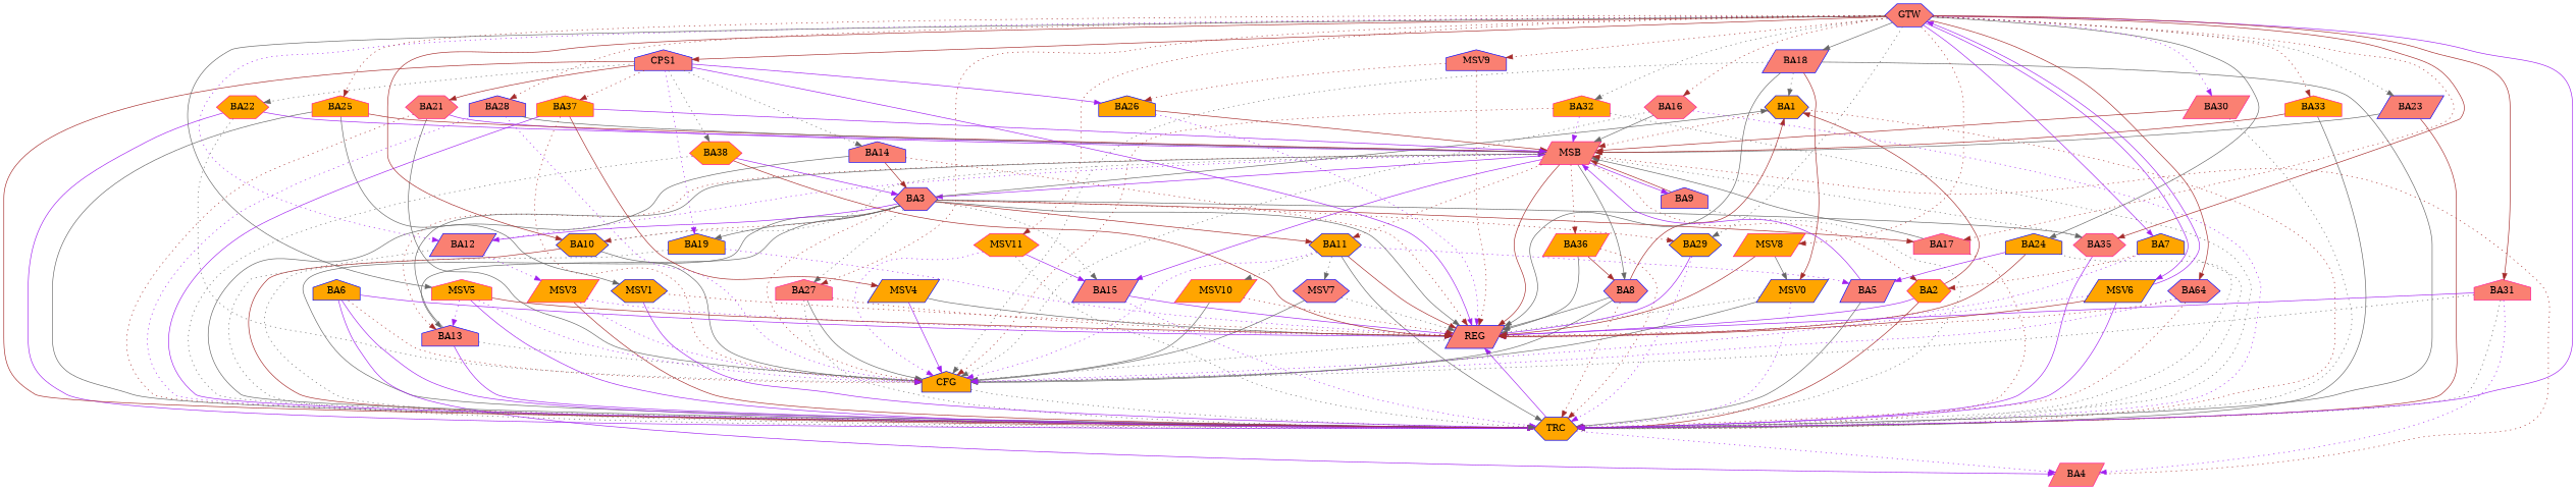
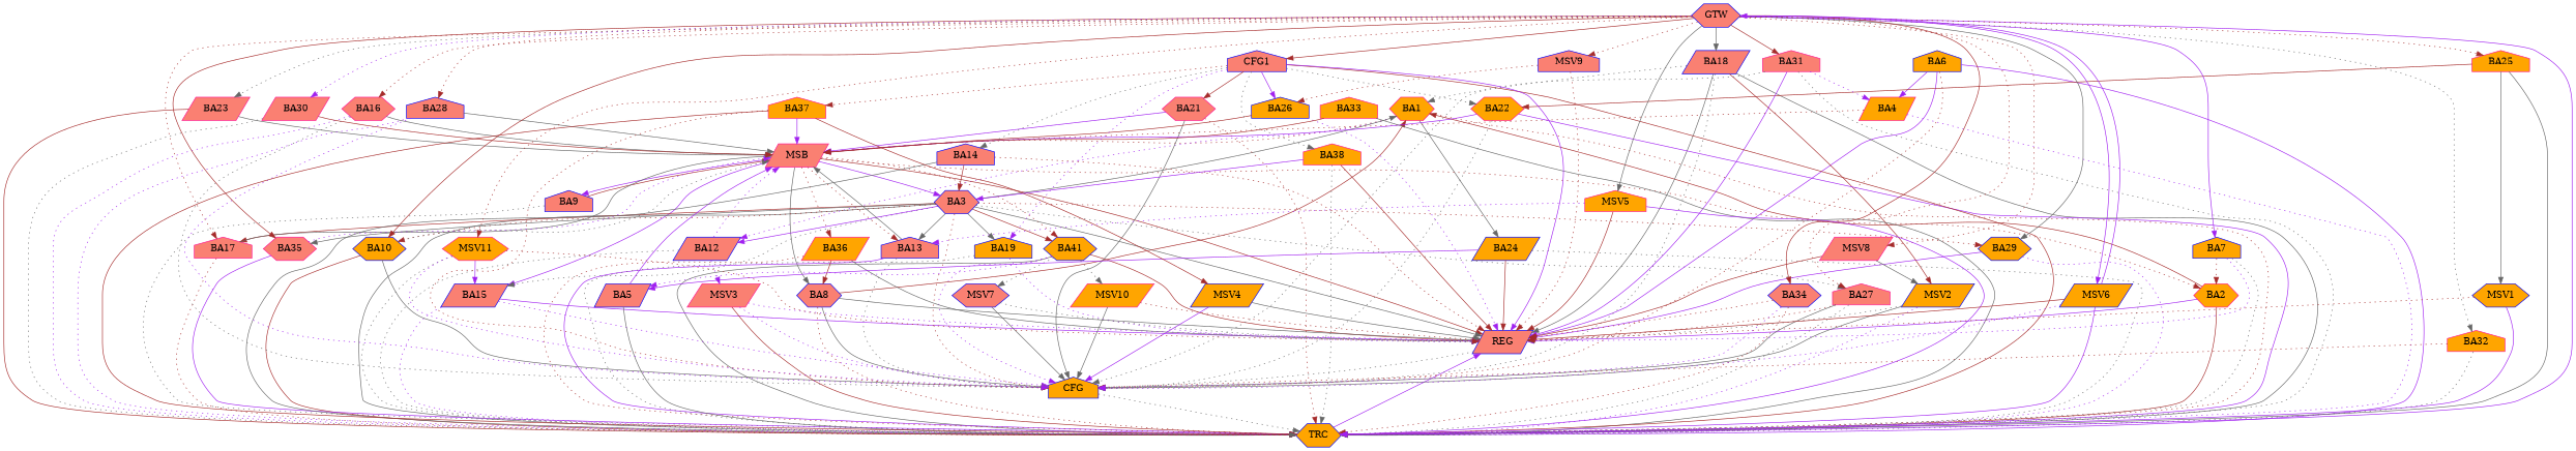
  strict digraph {
    node [color=blue fillcolor=orange shape=house style=filled]
    edge [color=brown style=solid]
-   n1 [label=BA1 shape=hexagon]
+   n1 [color=deeppink label=BA1 shape=hexagon]
    n2 [color=deeppink fillcolor=salmon label=MSB shape=parallelogram]
    n3 [label=TRC shape=hexagon]
    n4 [color=deeppink label=BA2 shape=hexagon]
    n5 [fillcolor=salmon label=REG shape=parallelogram]
    n6 [fillcolor=salmon label=BA3 shape=hexagon]
-   n7 [label=BA11 shape=hexagon]
+   n7 [label=BA41 shape=hexagon]
    n8 [fillcolor=salmon label=BA13]
    n9 [fillcolor=salmon label=BA15 shape=parallelogram]
    n10 [fillcolor=salmon label=BA8 shape=hexagon]
    n11 [fillcolor=salmon label=BA9]
    n12 [color=deeppink label=BA36 shape=parallelogram]
    n13 [label=CFG]
    n14 [label=BA10 shape=hexagon]
    n15 [fillcolor=salmon label=BA12 shape=parallelogram]
    n16 [color=deeppink fillcolor=salmon label=BA17]
    n17 [label=BA19]
    n18 [color=deeppink fillcolor=salmon label=BA27]
    n19 [label=BA29 shape=hexagon]
    n20 [color=deeppink fillcolor=salmon label=BA35 shape=hexagon]
    n21 [fillcolor=salmon label=BA5 shape=parallelogram]
    n22 [fillcolor=salmon label=MSV7 shape=hexagon]
    n23 [color=deeppink label=MSV10 shape=parallelogram]
-   n24 [color=deeppink label=MSV3 shape=parallelogram]
-   n25 [color=deeppink fillcolor=salmon label=BA4 shape=parallelogram]
+   n24 [color=deeppink fillcolor=salmon label=MSV3 shape=parallelogram]
+   n25 [color=deeppink label=BA4 shape=parallelogram]
    n26 [label=BA6]
    n27 [label=BA7]
    n28 [fillcolor=salmon label=BA14]
    n29 [color=deeppink fillcolor=salmon label=BA16 shape=hexagon]
    n30 [fillcolor=salmon label=BA18 shape=parallelogram]
-   n31 [label=MSV0 shape=parallelogram]
+   n31 [label=MSV2 shape=parallelogram]
    n32 [color=deeppink fillcolor=salmon label=BA21 shape=hexagon]
    n33 [color=deeppink label=BA22 shape=hexagon]
-   n34 [fillcolor=salmon label=BA23 shape=parallelogram]
-   n35 [label=BA24]
+   n34 [color=deeppink fillcolor=salmon label=BA23 shape=parallelogram]
+   n35 [label=BA24 shape=parallelogram]
    n36 [color=deeppink label=BA25]
    n37 [label=MSV1 shape=hexagon]
    n38 [label=BA26]
    n39 [fillcolor=salmon label=BA28]
    n40 [color=deeppink fillcolor=salmon label=BA30 shape=parallelogram]
    n41 [color=deeppink fillcolor=salmon label=BA31]
    n42 [color=deeppink label=BA32]
    n43 [color=deeppink label=BA33]
-   n44 [fillcolor=salmon label=BA64 shape=hexagon]
+   n44 [fillcolor=salmon label=BA34 shape=hexagon]
    n45 [color=deeppink label=BA37]
    n46 [label=MSV4 shape=parallelogram]
-   n47 [color=deeppink label=BA38 shape=hexagon]
-   n48 [fillcolor=salmon label=CPS1]
+   n47 [color=deeppink label=BA38]
+   n48 [fillcolor=salmon label=CFG1]
    n49 [fillcolor=salmon label=GTW shape=hexagon]
    n50 [color=deeppink label=MSV5]
    n51 [label=MSV6 shape=parallelogram]
-   n52 [color=deeppink label=MSV8 shape=parallelogram]
+   n52 [color=deeppink fillcolor=salmon label=MSV8 shape=parallelogram]
    n53 [fillcolor=salmon label=MSV9]
    n54 [color=deeppink label=MSV11 shape=hexagon]
    n1 -> n2 [style=dotted]
    n1 -> n3 [style=dotted]
    n2 -> n4 [style=dotted]
    n2 -> n5
    n2 -> n6 [color=purple]
    n2 -> n7 [style=dotted]
    n2 -> n8 [style=dotted]
    n2 -> n9 [color=purple]
    n2 -> n10 [color=gray40]
    n2 -> n11 [color=purple]
    n2 -> n12 [style=dotted]
    n3 -> n5 [color=purple]
    n4 -> n1
    n4 -> n3
    n4 -> n5 [color=purple]
    n5 -> n13 [color=gray40 style=dotted]
    n6 -> n1 [color=gray40]
    n6 -> n3 [color=gray40]
    n6 -> n5 [color=gray40]
    n6 -> n7
    n6 -> n8 [color=gray40]
    n6 -> n9 [color=gray40 style=dotted]
    n6 -> n13 [style=dotted]
    n6 -> n14 [style=dotted]
    n6 -> n15 [color=purple]
    n6 -> n16
    n6 -> n17 [color=gray40]
    n6 -> n18 [color=gray40 style=dotted]
    n6 -> n19 [style=dotted]
    n6 -> n20 [color=gray40]
    n7 -> n3 [color=gray40]
    n7 -> n5
    n7 -> n13 [color=purple style=dotted]
    n7 -> n21 [color=purple style=dotted]
    n7 -> n22 [color=gray40 style=dotted]
    n7 -> n23 [color=gray40 style=dotted]
    n8 -> n2 [color=gray40]
    n8 -> n3 [color=purple]
    n8 -> n13 [color=gray40 style=dotted]
    n9 -> n3 [color=purple style=dotted]
    n9 -> n5 [color=purple]
    n10 -> n1
    n10 -> n3 [style=dotted]
    n10 -> n5 [color=gray40]
    n10 -> n13 [color=gray40]
    n11 -> n2
    n11 -> n3 [color=gray40 style=dotted]
    n12 -> n3 [style=dotted]
    n12 -> n5 [color=gray40]
    n12 -> n10
    n13 -> n3 [color=gray40 style=dotted]
    n14 -> n2 [color=gray40 style=dotted]
    n14 -> n3
    n14 -> n13 [color=gray40]
    n15 -> n2 [color=purple style=dotted]
    n15 -> n3 [color=gray40 style=dotted]
    n15 -> n24 [color=purple style=dotted]
    n16 -> n2 [color=gray40]
    n16 -> n3 [style=dotted]
    n17 -> n3 [color=gray40 style=dotted]
    n17 -> n5 [color=purple style=dotted]
    n18 -> n3 [color=gray40 style=dotted]
    n18 -> n5 [style=dotted]
    n18 -> n13 [color=gray40]
    n19 -> n3 [color=purple style=dotted]
    n19 -> n5 [color=purple]
-   n20 -> n2 [color=gray40 style=dotted]
+   n20 -> n2 [color=purple style=dotted]
    n20 -> n3 [color=purple]
    n21 -> n2 [color=purple]
    n21 -> n3 [color=gray40]
    n22 -> n5 [color=gray40 style=dotted]
    n22 -> n13 [color=gray40]
    n23 -> n5 [style=dotted]
    n23 -> n13 [color=gray40]
    n24 -> n3
    n24 -> n5 [color=purple style=dotted]
    n24 -> n13 [color=purple style=dotted]
    n25 -> n2 [style=dotted]
-   n3 -> n25 [color=purple style=dotted]
+   n25 -> n3 [color=purple style=dotted]
    n26 -> n3 [color=purple]
    n26 -> n5 [color=purple]
    n26 -> n13 [style=dotted]
    n26 -> n25 [color=purple]
    n27 -> n3 [color=gray40 style=dotted]
    n27 -> n4 [style=dotted]
    n27 -> n5 [color=purple style=dotted]
    n28 -> n3 [color=gray40]
    n28 -> n5 [style=dotted]
    n28 -> n6
    n29 -> n2 [color=gray40]
    n29 -> n3 [color=purple style=dotted]
    n29 -> n13 [color=gray40 style=dotted]
    n30 -> n1 [color=gray40 style=dotted]
    n30 -> n3 [color=gray40]
    n30 -> n5 [color=gray40]
    n30 -> n13 [color=gray40 style=dotted]
    n30 -> n31
    n31 -> n3 [color=purple style=dotted]
    n31 -> n5 [color=gray40 style=dotted]
    n31 -> n13 [color=gray40]
    n32 -> n2 [color=purple]
    n32 -> n3 [style=dotted]
    n32 -> n13 [color=gray40]
    n33 -> n2 [color=purple]
    n33 -> n3 [color=purple]
    n33 -> n13 [color=gray40 style=dotted]
    n34 -> n2 [color=gray40]
    n34 -> n3
    n35 -> n3 [color=gray40 style=dotted]
    n35 -> n5
    n35 -> n21 [color=purple]
-   n36 -> n2
+   n36 -> n33
    n36 -> n3 [color=gray40]
    n36 -> n37 [color=gray40]
    n37 -> n3 [color=purple]
    n37 -> n5 [style=dotted]
    n38 -> n2
    n38 -> n5 [color=purple style=dotted]
    n39 -> n2 [color=gray40]
    n39 -> n3 [color=purple style=dotted]
    n39 -> n13 [color=purple style=dotted]
    n40 -> n2
    n40 -> n3 [color=gray40 style=dotted]
    n41 -> n3 [color=gray40 style=dotted]
    n41 -> n5 [color=purple]
    n41 -> n13 [color=gray40 style=dotted]
    n41 -> n25 [color=purple style=dotted]
-   n42 -> n2 [color=purple style=dotted]
    n42 -> n3 [color=gray40 style=dotted]
    n42 -> n13 [style=dotted]
    n43 -> n2
    n43 -> n3 [color=gray40]
    n44 -> n3 [style=dotted]
    n44 -> n5 [style=dotted]
    n44 -> n13 [color=purple style=dotted]
    n45 -> n2 [color=purple]
-   n45 -> n3 [color=purple]
+   n45 -> n3
    n45 -> n13 [style=dotted]
    n45 -> n46
    n46 -> n5 [color=gray40]
    n46 -> n13 [color=purple]
    n47 -> n3 [color=gray40 style=dotted]
    n47 -> n5
    n47 -> n6 [color=purple]
    n48 -> n3
    n48 -> n5 [color=purple]
    n48 -> n17 [color=purple style=dotted]
    n48 -> n28 [color=gray40 style=dotted]
    n48 -> n32
    n48 -> n33 [color=gray40 style=dotted]
    n48 -> n38 [color=purple]
    n48 -> n45 [style=dotted]
    n48 -> n47 [color=gray40 style=dotted]
    n49 -> n3 [color=purple]
    n49 -> n14
-   n49 -> n15 [color=purple style=dotted]
+   n1 -> n15 [color=purple style=dotted]
    n49 -> n16 [style=dotted]
    n49 -> n18 [style=dotted]
-   n49 -> n19 [color=gray40 style=dotted]
+   n49 -> n19 [color=gray40]
    n49 -> n20
    n49 -> n27 [color=purple]
    n49 -> n29 [style=dotted]
    n49 -> n30 [color=gray40]
    n49 -> n34 [color=gray40 style=dotted]
-   n49 -> n35 [color=gray40]
+   n1 -> n35 [color=gray40]
    n49 -> n36 [style=dotted]
    n49 -> n39 [style=dotted]
    n49 -> n40 [color=purple style=dotted]
    n49 -> n41
    n49 -> n42 [color=gray40 style=dotted]
-   n49 -> n43 [style=dotted]
    n49 -> n44
    n49 -> n48
    n49 -> n50 [color=gray40]
    n49 -> n51 [color=purple]
    n49 -> n52 [style=dotted]
    n49 -> n53 [style=dotted]
    n49 -> n54 [style=dotted]
    n50 -> n3 [color=purple]
    n50 -> n5
    n50 -> n8 [color=purple style=dotted]
-   n50 -> n13 [color=purple style=dotted]
+   n9 -> n13 [color=purple style=dotted]
    n51 -> n3 [color=purple]
    n51 -> n5
    n51 -> n13 [color=purple style=dotted]
    n51 -> n49 [color=purple]
    n52 -> n5
    n52 -> n31 [color=gray40]
    n53 -> n5 [style=dotted]
    n53 -> n38 [style=dotted]
    n54 -> n3 [color=gray40 style=dotted]
+   n54 -> n5 [style=dotted]
    n54 -> n9 [color=purple]
    n54 -> n13 [color=purple style=dotted]
  }
